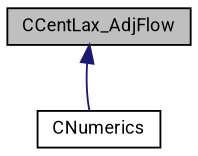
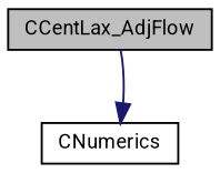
  digraph {
    fontname=Roboto
    node [color=black fontname=Roboto fontsize=10 shape=record style=filled]
    n1 [fillcolor=grey75 fontcolor=black height=0.2 label=CCentLax_AdjFlow width=0.4]
    n2 [fillcolor=white height=0.2 label=CNumerics width=0.4]
-   n1 -> n2 [color=midnightblue dir=back fontname=Roboto fontsize=10 labelfontname=Helvetica labelfontsize=10 style=solid]
+   n2 -> n1 [color=midnightblue dir=back fontname=Roboto fontsize=10 labelfontname=Helvetica labelfontsize=10 style=solid]
  }
